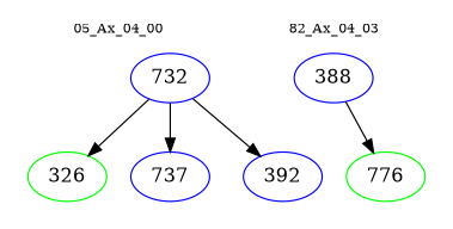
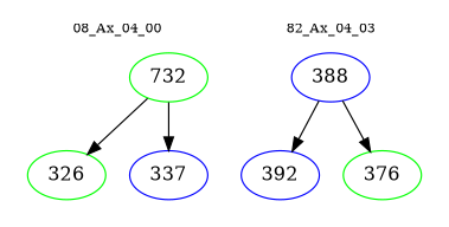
  digraph {
    node [color=blue]
    edge [color=black]
-   n1 [label=732]
+   n1 [color=green label=732]
    n2 [color=green label=326]
-   n3 [label=737]
+   n3 [label=337]
    n4 [label=388]
-   n5 [color=green label=776]
+   n5 [color=green label=376]
    n6 [label=392]
    subgraph cluster_1 {
      color=white
      fontsize=10
-     label="05_Ax_04_00"
+     label="08_Ax_04_00"
      n1
      n2
      n3
    }
    subgraph cluster_2 {
      color=white
      fontsize=10
      label="82_Ax_04_03"
      n4
      n5
      n6
    }
    n1 -> n2
    n1 -> n3
    n4 -> n5
-   n1 -> n6
+   n4 -> n6
  }
